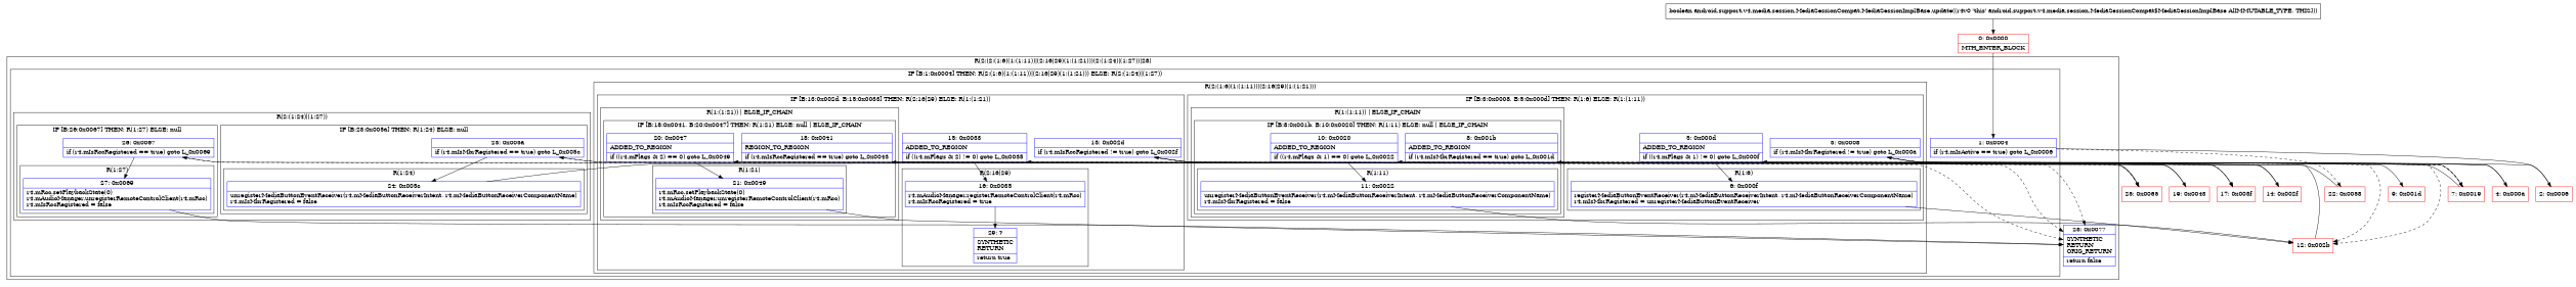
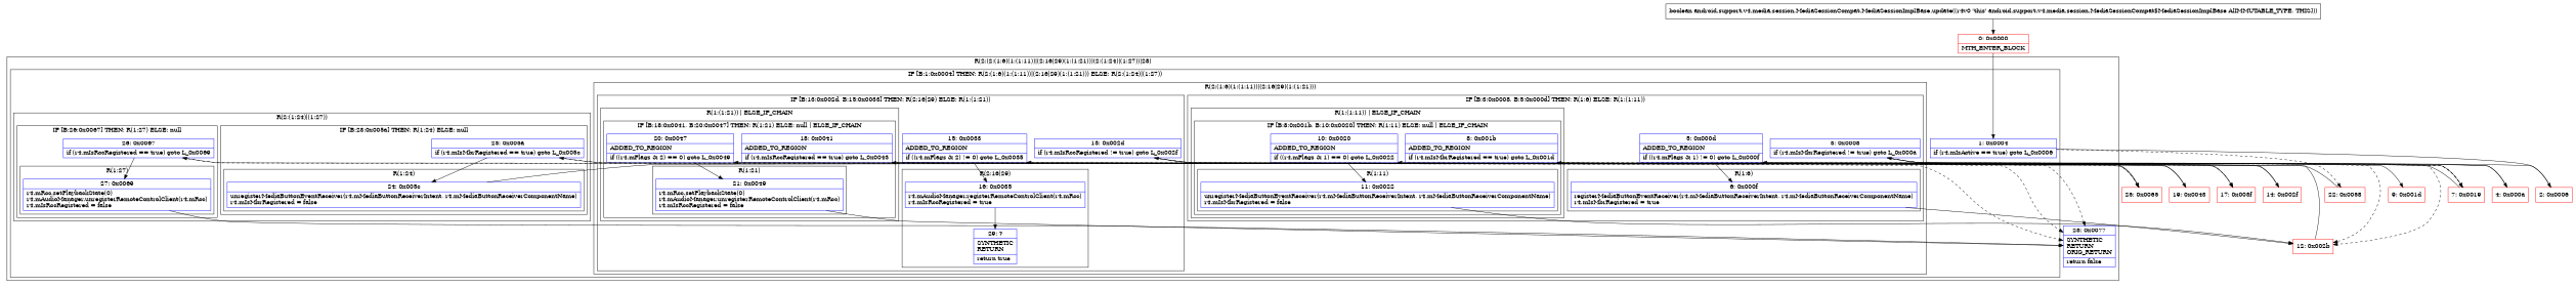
  digraph {
    node [color=blue shape=record]
-   n1 [label="{6\:\ 0x000f|registerMediaButtonEventReceiver(r4.mMediaButtonReceiverIntent, r4.mMediaButtonReceiverComponentName)\lr4.mIsMbrRegistered = unregisterMediaButtonEventReceiver\l}"]
+   n1 [label="{6\:\ 0x000f|registerMediaButtonEventReceiver(r4.mMediaButtonReceiverIntent, r4.mMediaButtonReceiverComponentName)\lr4.mIsMbrRegistered = true\l}"]
    n2 [label="{11\:\ 0x0022|unregisterMediaButtonEventReceiver(r4.mMediaButtonReceiverIntent, r4.mMediaButtonReceiverComponentName)\lr4.mIsMbrRegistered = false\l}"]
    n3 [label="{8\:\ 0x001b|ADDED_TO_REGION\l|if (r4.mIsMbrRegistered == true) goto L_0x001d\l}"]
    n4 [label="{10\:\ 0x0020|ADDED_TO_REGION\l|if ((r4.mFlags & 1) == 0) goto L_0x0022\l}"]
    n5 [label="{3\:\ 0x0008|if (r4.mIsMbrRegistered != true) goto L_0x000a\l}"]
    n6 [label="{5\:\ 0x000d|ADDED_TO_REGION\l|if ((r4.mFlags & 1) != 0) goto L_0x000f\l}"]
    n7 [label="{16\:\ 0x0035|r4.mAudioManager.registerRemoteControlClient(r4.mRcc)\lr4.mIsRccRegistered = true\l}"]
    n8 [label="{29\:\ ?|SYNTHETIC\lRETURN\l|return true\l}"]
    n9 [label="{21\:\ 0x0049|r4.mRcc.setPlaybackState(0)\lr4.mAudioManager.unregisterRemoteControlClient(r4.mRcc)\lr4.mIsRccRegistered = false\l}"]
-   n10 [label="{18\:\ 0x0041|REGION_TO_REGION\l|if (r4.mIsRccRegistered == true) goto L_0x0043\l}"]
+   n10 [label="{18\:\ 0x0041|ADDED_TO_REGION\l|if (r4.mIsRccRegistered == true) goto L_0x0043\l}"]
    n11 [label="{20\:\ 0x0047|ADDED_TO_REGION\l|if ((r4.mFlags & 2) == 0) goto L_0x0049\l}"]
    n12 [label="{13\:\ 0x002d|if (r4.mIsRccRegistered != true) goto L_0x002f\l}"]
    n13 [label="{15\:\ 0x0033|ADDED_TO_REGION\l|if ((r4.mFlags & 2) != 0) goto L_0x0035\l}"]
    n14 [label="{24\:\ 0x005c|unregisterMediaButtonEventReceiver(r4.mMediaButtonReceiverIntent, r4.mMediaButtonReceiverComponentName)\lr4.mIsMbrRegistered = false\l}"]
    n15 [label="{23\:\ 0x005a|if (r4.mIsMbrRegistered == true) goto L_0x005c\l}"]
    n16 [label="{27\:\ 0x0069|r4.mRcc.setPlaybackState(0)\lr4.mAudioManager.unregisterRemoteControlClient(r4.mRcc)\lr4.mIsRccRegistered = false\l}"]
    n17 [label="{26\:\ 0x0067|if (r4.mIsRccRegistered == true) goto L_0x0069\l}"]
    n18 [label="{1\:\ 0x0004|if (r4.mIsActive == true) goto L_0x0006\l}"]
    n19 [label="{28\:\ 0x0077|SYNTHETIC\lRETURN\lORIG_RETURN\l|return false\l}"]
    n20 [color=red label="{12\:\ 0x002b}"]
    n21 [color=red label="{9\:\ 0x001d}"]
    n22 [color=red label="{4\:\ 0x000a}"]
    n23 [color=red label="{7\:\ 0x0019}"]
    n24 [color=red label="{19\:\ 0x0043}"]
    n25 [color=red label="{14\:\ 0x002f}"]
    n26 [color=red label="{17\:\ 0x003f}"]
    n27 [color=red label="{25\:\ 0x0065}"]
    n28 [color=red label="{2\:\ 0x0006}"]
    n29 [color=red label="{22\:\ 0x0058}"]
    n30 [color=red label="{0\:\ 0x0000|MTH_ENTER_BLOCK\l}"]
    n31 [label="{boolean android.support.v4.media.session.MediaSessionCompat.MediaSessionImplBase.update((r4v0 'this' android.support.v4.media.session.MediaSessionCompat$MediaSessionImplBase A[IMMUTABLE_TYPE, THIS])) }" color=""]
    subgraph cluster_1 {
      label="R(2:(2:(1:6)(1:(1:11))|(2:16|29)(1:(1:21)))(2:(1:24)|(1:27))|28)"
      n19
      subgraph cluster_2 {
        label="IF [B:1:0x0004] THEN: R(2:(1:6)(1:(1:11))|(2:16|29)(1:(1:21))) ELSE: R(2:(1:24)|(1:27))"
        n18
        subgraph cluster_3 {
          label="R(2:(1:6)(1:(1:11))|(2:16|29)(1:(1:21)))"
          subgraph cluster_4 {
            label="IF [B:3:0x0008, B:5:0x000d] THEN: R(1:6) ELSE: R(1:(1:11))"
            n5
            n6
            subgraph cluster_5 {
              label="R(1:6)"
              n1
            }
            subgraph cluster_6 {
              label="R(1:(1:11)) | ELSE_IF_CHAIN\l"
              subgraph cluster_7 {
                label="IF [B:8:0x001b, B:10:0x0020] THEN: R(1:11) ELSE: null | ELSE_IF_CHAIN\l"
                n3
                n4
                subgraph cluster_8 {
                  label="R(1:11)"
                  n2
                }
              }
            }
          }
          subgraph cluster_9 {
            label="IF [B:13:0x002d, B:15:0x0033] THEN: R(2:16|29) ELSE: R(1:(1:21))"
            n12
            n13
            subgraph cluster_10 {
              label="R(2:16|29)"
              n7
              n8
            }
            subgraph cluster_11 {
              label="R(1:(1:21)) | ELSE_IF_CHAIN\l"
              subgraph cluster_12 {
                label="IF [B:18:0x0041, B:20:0x0047] THEN: R(1:21) ELSE: null | ELSE_IF_CHAIN\l"
                n10
                n11
                subgraph cluster_13 {
                  label="R(1:21)"
                  n9
                }
              }
            }
          }
        }
        subgraph cluster_14 {
          label="R(2:(1:24)|(1:27))"
          subgraph cluster_15 {
            label="IF [B:23:0x005a] THEN: R(1:24) ELSE: null"
            n15
            subgraph cluster_16 {
              label="R(1:24)"
              n14
            }
          }
          subgraph cluster_17 {
            label="IF [B:26:0x0067] THEN: R(1:27) ELSE: null"
            n17
            subgraph cluster_18 {
              label="R(1:27)"
              n16
            }
          }
        }
      }
    }
    n1 -> n20
    n2 -> n20
    n3 -> n20 [style=dashed]
    n3 -> n21
    n4 -> n2
    n4 -> n20 [style=dashed]
    n5 -> n22
    n5 -> n23 [style=dashed]
    n6 -> n1
    n6 -> n23 [style=dashed]
    n7 -> n8
    n9 -> n19
    n10 -> n19 [style=dashed]
    n10 -> n24
    n11 -> n9
    n11 -> n19 [style=dashed]
    n12 -> n25
    n12 -> n26 [style=dashed]
    n13 -> n7
    n13 -> n26 [style=dashed]
    n14 -> n27
    n15 -> n14
    n15 -> n27 [style=dashed]
    n16 -> n19
    n17 -> n16
    n17 -> n19 [style=dashed]
    n18 -> n28
    n18 -> n29 [style=dashed]
    n20 -> n12
    n22 -> n6
    n23 -> n3
    n23 -> n4
    n24 -> n11
    n25 -> n13
    n26 -> n10
    n27 -> n17
    n28 -> n5
    n29 -> n15
    n30 -> n18
    n31 -> n30
  }
